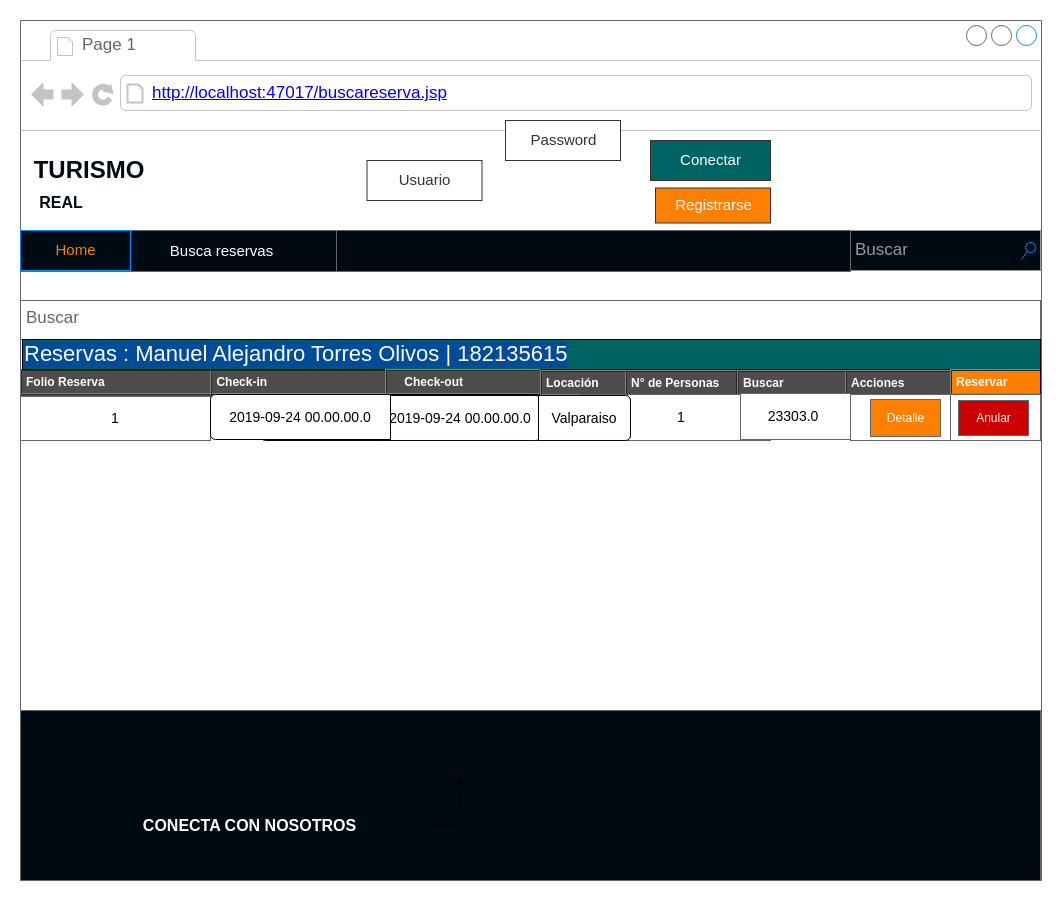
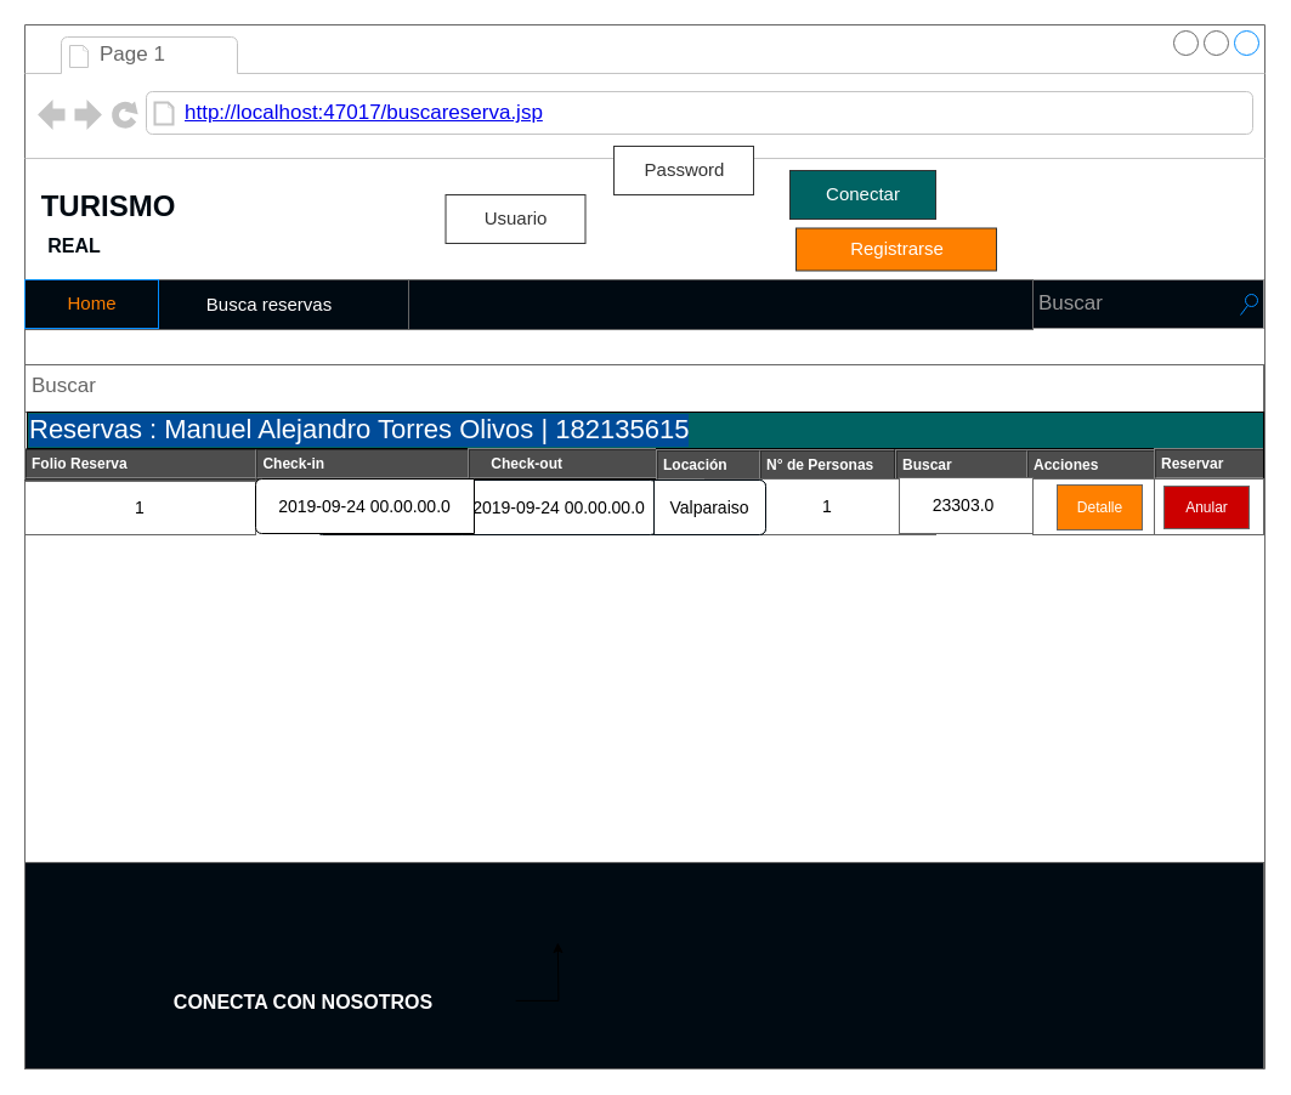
  <mxCell id="0" />
  <mxCell id="1" parent="0" />
  <mxCell id="2" value="" style="strokeWidth=1;shadow=0;dashed=0;align=center;html=1;shape=mxgraph.mockup.containers.browserWindow;rSize=0;fillColor=#ffffff;strokeColor=#666666;strokeColor2=#008cff;strokeColor3=#c4c4c4;mainText=,;recursiveResize=0;fontSize=14;" parent="1" vertex="1"><mxGeometry x="20" y="20" width="1021" height="860" as="geometry" /></mxCell>
  <mxCell id="3" value="Page 1" style="strokeWidth=1;shadow=0;dashed=0;align=center;html=1;shape=mxgraph.mockup.containers.anchor;fontSize=17;fontColor=#666666;align=left;" parent="2" vertex="1"><mxGeometry x="60" y="12" width="110" height="26" as="geometry" /></mxCell>
  <mxCell id="4" value="&lt;a href=&quot;http://localhost:47017/turismo/misreservas.jsp&quot;&gt;http://localhost:47017/buscareserva.jsp&lt;/a&gt;" style="strokeWidth=1;shadow=0;dashed=0;align=center;html=1;shape=mxgraph.mockup.containers.anchor;rSize=0;fontSize=17;fontColor=#666666;align=left;" parent="2" vertex="1"><mxGeometry x="130" y="60" width="250" height="26" as="geometry" /></mxCell>
  <mxCell id="5" value="&lt;table cellpadding=&quot;4&quot; cellspacing=&quot;0&quot; border=&quot;1&quot; style=&quot;font-size: 1em ; width: 100% ; height: 100%&quot;&gt;&lt;tbody&gt;&lt;tr&gt;&lt;th&gt;Folio Reserva&lt;/th&gt;&lt;th&gt;Check-in&amp;nbsp; &amp;nbsp; &amp;nbsp; &amp;nbsp;&amp;nbsp;&lt;/th&gt;&lt;/tr&gt;&lt;tr&gt;&lt;td&gt;row 1, cell 1&lt;/td&gt;&lt;td&gt;row 1, cell 2&lt;/td&gt;&lt;/tr&gt;&lt;tr&gt;&lt;td&gt;&lt;br&gt;&lt;/td&gt;&lt;td&gt;&lt;br&gt;&lt;/td&gt;&lt;/tr&gt;&lt;/tbody&gt;&lt;/table&gt; " style="verticalAlign=top;align=left;overflow=fill;fillColor=#4D4D4D;fontSize=12;fontFamily=Helvetica;html=1;strokeColor=#4D4D4D;fontColor=#FFFFFF;" parent="2" vertex="1"><mxGeometry y="349" width="380" height="26" as="geometry" /></mxCell>
  <mxCell id="6" value="Buscar" style="strokeWidth=1;shadow=0;dashed=0;align=center;html=1;shape=mxgraph.mockup.text.textBox;fillColor=#ffffff;fontColor=#666666;align=left;fontSize=17;spacingLeft=4;spacingTop=-3;strokeColor=#666666;mainText=;labelBorderColor=none;labelBackgroundColor=none;" parent="2" vertex="1"><mxGeometry y="280" width="1020" height="39" as="geometry" /></mxCell>
  <mxCell id="7" style="edgeStyle=orthogonalEdgeStyle;rounded=0;orthogonalLoop=1;jettySize=auto;html=1;fontSize=22;fontColor=#FFFFFF;" parent="2" target="2" edge="1"><mxGeometry relative="1" as="geometry" /></mxCell>
  <mxCell id="8" value="&lt;font color=&quot;#ffffff&quot;&gt;Reservas : Manuel Alejandro Torres Olivos | 182135615&lt;/font&gt;" style="rounded=0;whiteSpace=wrap;html=1;labelBackgroundColor=#004C99;fontSize=22;fontColor=#004C99;align=left;fillColor=#006363;" parent="2" vertex="1"><mxGeometry x="2" y="319" width="1018" height="30" as="geometry" /></mxCell>
  <mxCell id="9" value="&lt;table cellpadding=&quot;4&quot; cellspacing=&quot;0&quot; border=&quot;1&quot; style=&quot;font-size: 1em ; width: 100% ; height: 100%&quot;&gt;&lt;tbody&gt;&lt;tr&gt;&lt;th&gt;&amp;nbsp; &amp;nbsp; Check-out&amp;nbsp; &amp;nbsp; &amp;nbsp; &amp;nbsp; &amp;nbsp; &amp;nbsp; &amp;nbsp; &amp;nbsp; &amp;nbsp; &amp;nbsp; &amp;nbsp;&amp;nbsp;&lt;/th&gt;&lt;th&gt;Departamento&lt;/th&gt;&lt;/tr&gt;&lt;tr&gt;&lt;td&gt;row 1, cell 1&lt;/td&gt;&lt;td&gt;row 1, cell 2&lt;/td&gt;&lt;/tr&gt;&lt;tr&gt;&lt;td&gt;&lt;br&gt;&lt;/td&gt;&lt;td&gt;&lt;br&gt;&lt;/td&gt;&lt;/tr&gt;&lt;/tbody&gt;&lt;/table&gt; " style="verticalAlign=top;align=left;overflow=fill;fillColor=#4D4D4D;fontSize=12;fontFamily=Helvetica;html=1;fontColor=#FFFFFF;" parent="2" vertex="1"><mxGeometry x="365" y="349" width="155" height="25" as="geometry" /></mxCell>
  <mxCell id="10" value="&lt;table cellpadding=&quot;4&quot; cellspacing=&quot;0&quot; border=&quot;1&quot; style=&quot;font-size: 1em ; width: 100% ; height: 100%&quot;&gt;&lt;tbody&gt;&lt;tr&gt;&lt;th&gt;Locación&lt;/th&gt;&lt;th&gt;N° de Personas&lt;/th&gt;&lt;/tr&gt;&lt;tr&gt;&lt;td&gt;row 1, cell 1&lt;/td&gt;&lt;td&gt;row 1, cell 2&lt;/td&gt;&lt;/tr&gt;&lt;tr&gt;&lt;td&gt;&lt;br&gt;&lt;/td&gt;&lt;td&gt;&lt;br&gt;&lt;/td&gt;&lt;/tr&gt;&lt;/tbody&gt;&lt;/table&gt; " style="verticalAlign=top;align=left;overflow=fill;fillColor=#4D4D4D;fontSize=12;fontFamily=Helvetica;html=1;fontColor=#FFFFFF;" parent="2" vertex="1"><mxGeometry x="520" y="350" width="200" height="25" as="geometry" /></mxCell>
  <mxCell id="11" value="&lt;table cellpadding=&quot;4&quot; cellspacing=&quot;0&quot; border=&quot;1&quot; style=&quot;font-size: 1em ; width: 100% ; height: 100%&quot;&gt;&lt;tbody&gt;&lt;tr&gt;&lt;th&gt;Buscar&lt;/th&gt;&lt;th&gt;Acciones&lt;/th&gt;&lt;/tr&gt;&lt;tr&gt;&lt;td&gt;row 1, cell 1&lt;/td&gt;&lt;td&gt;row 1, cell 2&lt;/td&gt;&lt;/tr&gt;&lt;tr&gt;&lt;td&gt;&lt;br&gt;&lt;/td&gt;&lt;td&gt;&lt;br&gt;&lt;/td&gt;&lt;/tr&gt;&lt;/tbody&gt;&lt;/table&gt; " style="verticalAlign=top;align=left;overflow=fill;fillColor=#4D4D4D;fontSize=12;fontFamily=Helvetica;html=1;fontColor=#FFFFFF;" parent="2" vertex="1"><mxGeometry x="716.5" y="350" width="218" height="25" as="geometry" /></mxCell>
- <mxCell id="12" value="&lt;table cellpadding=&quot;4&quot; cellspacing=&quot;0&quot; border=&quot;1&quot; style=&quot;font-size: 1em ; width: 100% ; height: 100%&quot;&gt;&lt;tbody&gt;&lt;tr&gt;&lt;th&gt;Reservar&amp;nbsp; &amp;nbsp; &amp;nbsp; &amp;nbsp; &amp;nbsp;&lt;/th&gt;&lt;th&gt;Detalles&lt;/th&gt;&lt;/tr&gt;&lt;tr&gt;&lt;td&gt;w 1, cell 1&lt;/td&gt;&lt;td&gt;row 1, cell 2&lt;/td&gt;&lt;/tr&gt;&lt;tr&gt;&lt;td&gt;&lt;br&gt;&lt;/td&gt;&lt;td&gt;&lt;br&gt;&lt;/td&gt;&lt;/tr&gt;&lt;/tbody&gt;&lt;/table&gt; " style="verticalAlign=top;align=left;overflow=fill;fillColor=#ff8000;fontSize=12;fontFamily=Helvetica;html=1;fontColor=#FFFFFF;" parent="2" vertex="1"><mxGeometry x="930" y="349" width="90" height="25" as="geometry" /></mxCell>
+ <mxCell id="12" value="&lt;table cellpadding=&quot;4&quot; cellspacing=&quot;0&quot; border=&quot;1&quot; style=&quot;font-size: 1em ; width: 100% ; height: 100%&quot;&gt;&lt;tbody&gt;&lt;tr&gt;&lt;th&gt;Reservar&amp;nbsp; &amp;nbsp; &amp;nbsp; &amp;nbsp; &amp;nbsp;&lt;/th&gt;&lt;th&gt;Detalles&lt;/th&gt;&lt;/tr&gt;&lt;tr&gt;&lt;td&gt;w 1, cell 1&lt;/td&gt;&lt;td&gt;row 1, cell 2&lt;/td&gt;&lt;/tr&gt;&lt;tr&gt;&lt;td&gt;&lt;br&gt;&lt;/td&gt;&lt;td&gt;&lt;br&gt;&lt;/td&gt;&lt;/tr&gt;&lt;/tbody&gt;&lt;/table&gt; " style="verticalAlign=top;align=left;overflow=fill;fillColor=#4D4D4D;fontSize=12;fontFamily=Helvetica;html=1;fontColor=#FFFFFF;" parent="2" vertex="1"><mxGeometry x="930" y="349" width="90" height="25" as="geometry" /></mxCell>
  <mxCell id="13" value="Buscar" style="strokeWidth=1;shadow=0;dashed=0;align=center;html=1;shape=mxgraph.mockup.forms.searchBox;strokeColor=#999999;mainText=;fillColor=#000A12;strokeColor2=#008cff;fontColor=#999999;fontSize=17;align=left;spacingLeft=3;gradientColor=none;" parent="2" vertex="1"><mxGeometry x="830" y="210" width="190" height="40" as="geometry" /></mxCell>
  <mxCell id="14" value="TURISMO" style="text;html=1;strokeColor=none;fillColor=none;align=center;verticalAlign=middle;whiteSpace=wrap;rounded=0;labelBackgroundColor=none;fontSize=24;fontColor=#000A12;fontStyle=1" parent="2" vertex="1"><mxGeometry x="41" y="140" width="56" height="20" as="geometry" /></mxCell>
  <mxCell id="15" value="&lt;font style=&quot;font-size: 16px&quot;&gt;REAL&lt;/font&gt;" style="text;html=1;strokeColor=none;fillColor=none;align=center;verticalAlign=middle;whiteSpace=wrap;rounded=0;labelBackgroundColor=none;fontSize=22;fontColor=#000A12;fontStyle=1;direction=south;" parent="2" vertex="1"><mxGeometry x="26" y="160" width="30" height="41" as="geometry" /></mxCell>
  <mxCell id="16" value="" style="strokeWidth=1;shadow=0;dashed=0;align=center;html=1;shape=mxgraph.mockup.text.rrect;rSize=0;fillColor=#000A12;strokeColor=#666666;" parent="2" vertex="1"><mxGeometry y="690" width="1020" height="170" as="geometry" /></mxCell>
  <mxCell id="17" value="" style="edgeStyle=orthogonalEdgeStyle;rounded=0;orthogonalLoop=1;jettySize=auto;html=1;fontSize=24;fontColor=#FFFFFF;" parent="16" source="18" edge="1"><mxGeometry relative="1" as="geometry"><mxPoint x="438.852" y="66.027" as="targetPoint" /></mxGeometry></mxCell>
  <mxCell id="18" value="&lt;span style=&quot;font-size: 16px&quot;&gt;CONECTA CON NOSOTROS&lt;br&gt;&lt;/span&gt;" style="text;html=1;strokeColor=none;fillColor=none;align=center;verticalAlign=middle;whiteSpace=wrap;rounded=0;labelBackgroundColor=none;fontSize=22;fontColor=#FFFFFF;fontStyle=1;direction=south;" parent="16" vertex="1"><mxGeometry x="55.407" y="75.893" width="348.815" height="75.893" as="geometry" /></mxCell>
  <mxCell id="19" value="&amp;nbsp; &amp;nbsp;1" style="strokeColor=inherit;fillColor=inherit;gradientColor=inherit;html=1;shadow=0;dashed=0;shape=mxgraph.bootstrap.rect;perimeter=none;fontSize=14;whiteSpace=wrap;" parent="2" vertex="1"><mxGeometry x="560" y="374" width="190" height="46" as="geometry" /></mxCell>
  <mxCell id="20" value="23303.0&amp;nbsp;" style="strokeColor=inherit;fillColor=inherit;gradientColor=inherit;html=1;shadow=0;dashed=0;shape=mxgraph.bootstrap.rect;perimeter=none;fontSize=14;whiteSpace=wrap;" parent="2" vertex="1"><mxGeometry x="720" y="373" width="110" height="46" as="geometry" /></mxCell>
  <mxCell id="21" value="" style="strokeColor=inherit;fillColor=inherit;gradientColor=inherit;html=1;shadow=0;dashed=0;shape=mxgraph.bootstrap.rect;perimeter=none;fontSize=14;whiteSpace=wrap;" parent="2" vertex="1"><mxGeometry x="830" y="374" width="100" height="46" as="geometry" /></mxCell>
  <mxCell id="22" value="" style="strokeColor=inherit;fillColor=inherit;gradientColor=inherit;html=1;shadow=0;dashed=0;shape=mxgraph.bootstrap.rect;perimeter=none;fontSize=14;whiteSpace=wrap;" parent="2" vertex="1"><mxGeometry x="930" y="374" width="90" height="46" as="geometry" /></mxCell>
  <mxCell id="23" value="" style="html=1;shadow=0;dashed=0;shape=mxgraph.bootstrap.rrect;rSize=5;strokeColor=#000A12;fillColor=#ffffff;fontStyle=0;fontSize=14;whiteSpace=wrap;" parent="2" vertex="1"><mxGeometry x="240" y="375" width="370" height="45" as="geometry" /></mxCell>
  <mxCell id="24" value="2019-09-24 00.00.00.0" style="strokeColor=inherit;fillColor=inherit;gradientColor=inherit;html=1;shadow=0;dashed=0;shape=mxgraph.bootstrap.rightButton;rSize=5;perimeter=none;fontSize=14;whiteSpace=wrap;" parent="23" vertex="1"><mxGeometry x="120" width="160" height="45" as="geometry" /></mxCell>
  <mxCell id="25" value="Valparaiso" style="strokeColor=inherit;fillColor=inherit;gradientColor=inherit;html=1;shadow=0;dashed=0;shape=mxgraph.bootstrap.rightButton;rSize=5;perimeter=none;fontSize=14;whiteSpace=wrap;" parent="23" vertex="1"><mxGeometry x="278" width="92" height="45" as="geometry" /></mxCell>
  <mxCell id="26" value="1" style="strokeColor=inherit;fillColor=inherit;gradientColor=inherit;html=1;shadow=0;dashed=0;shape=mxgraph.bootstrap.rect;perimeter=none;fontSize=14;whiteSpace=wrap;" parent="2" vertex="1"><mxGeometry y="376" width="190" height="44" as="geometry" /></mxCell>
  <mxCell id="27" value="" style="strokeWidth=1;shadow=0;dashed=0;align=center;html=1;shape=mxgraph.mockup.text.rrect;rSize=0;fillColor=#000A12;strokeColor=#666666;" parent="2" vertex="1"><mxGeometry y="210" width="830" height="41" as="geometry" /></mxCell>
  <mxCell id="28" value="&lt;font style=&quot;font-size: 15px&quot; color=&quot;#ffffff&quot;&gt;Busca reservas&lt;/font&gt;" style="strokeColor=inherit;fillColor=inherit;gradientColor=inherit;strokeWidth=1;shadow=0;dashed=0;align=center;html=1;shape=mxgraph.mockup.text.rrect;rSize=0;fontSize=17;fontColor=#0000ff;" parent="27" vertex="1"><mxGeometry x="86" width="230" height="41" as="geometry" /></mxCell>
  <mxCell id="29" value="&lt;font style=&quot;font-size: 15px&quot; color=&quot;#ff8000&quot;&gt;Home&lt;/font&gt;" style="strokeWidth=1;shadow=0;dashed=0;align=center;html=1;shape=mxgraph.mockup.text.rrect;rSize=0;fontSize=17;fontColor=#ffffff;fillColor=#000A12;strokeColor=#008cff;" parent="27" vertex="1"><mxGeometry width="110" height="40" as="geometry" /></mxCell>
  <mxCell id="30" value="&lt;font style=&quot;font-size: 15px&quot; color=&quot;#333333&quot;&gt;Usuario&lt;/font&gt;" style="strokeWidth=1;shadow=0;dashed=0;align=center;html=1;shape=mxgraph.mockup.text.rrect;rSize=0;fontSize=17;fontColor=#ffffff;fillColor=#FFFFFF;strokeColor=#333333;" parent="2" vertex="1"><mxGeometry x="346.5" y="140" width="115" height="40" as="geometry" /></mxCell>
  <mxCell id="31" value="&lt;font style=&quot;font-size: 15px&quot; color=&quot;#333333&quot;&gt;Password&lt;/font&gt;" style="strokeWidth=1;shadow=0;dashed=0;align=center;html=1;shape=mxgraph.mockup.text.rrect;rSize=0;fontSize=17;fontColor=#ffffff;fillColor=#FFFFFF;strokeColor=#333333;" parent="2" vertex="1"><mxGeometry x="485" y="100" width="115" height="40" as="geometry" /></mxCell>
  <mxCell id="32" value="&lt;font style=&quot;font-size: 15px&quot;&gt;Conectar&lt;/font&gt;" style="strokeWidth=1;shadow=0;dashed=0;align=center;html=1;shape=mxgraph.mockup.text.rrect;rSize=0;fontSize=17;fontColor=#ffffff;fillColor=#006363;strokeColor=#333333;gradientColor=none;" parent="2" vertex="1"><mxGeometry x="630" y="120" width="120" height="40" as="geometry" /></mxCell>
- <mxCell id="33" value="&lt;font style=&quot;font-size: 15px&quot;&gt;Registrarse&lt;/font&gt;" style="strokeWidth=1;shadow=0;dashed=0;align=center;html=1;shape=mxgraph.mockup.text.rrect;rSize=0;fontSize=17;fontColor=#ffffff;fillColor=#FF8000;strokeColor=#333333;" parent="2" vertex="1"><mxGeometry x="635" y="167.5" width="115" height="35" as="geometry" /></mxCell>
+ <mxCell id="33" value="&lt;font style=&quot;font-size: 15px&quot;&gt;Registrarse&lt;/font&gt;" style="strokeWidth=1;shadow=0;dashed=0;align=center;html=1;shape=mxgraph.mockup.text.rrect;rSize=0;fontSize=17;fontColor=#ffffff;fillColor=#FF8000;strokeColor=#333333;" parent="2" vertex="1"><mxGeometry x="635" y="167.5" width="165" height="35" as="geometry" /></mxCell>
  <mxCell id="34" value="&lt;font color=&quot;#ffffff&quot;&gt;Detalle&lt;/font&gt;" style="strokeWidth=1;shadow=0;dashed=0;align=center;html=1;shape=mxgraph.mockup.text.rrect;rSize=0;fillColor=#FF8000;strokeColor=#666666;" parent="2" vertex="1"><mxGeometry x="850" y="379" width="70" height="37" as="geometry" /></mxCell>
  <mxCell id="35" value="&lt;font color=&quot;#ffffff&quot;&gt;Anular&lt;/font&gt;" style="strokeWidth=1;shadow=0;dashed=0;align=center;html=1;shape=mxgraph.mockup.text.rrect;rSize=0;fillColor=#CC0000;strokeColor=#666666;" parent="2" vertex="1"><mxGeometry x="938" y="380" width="70" height="35" as="geometry" /></mxCell>
  <mxCell id="36" value="2019-09-24 00.00.00.0" style="strokeColor=inherit;fillColor=inherit;gradientColor=inherit;html=1;shadow=0;dashed=0;shape=mxgraph.bootstrap.leftButton;rSize=5;perimeter=none;fontSize=14;whiteSpace=wrap;" parent="1" vertex="1"><mxGeometry x="210" y="394" width="180" height="45" as="geometry" /></mxCell>
